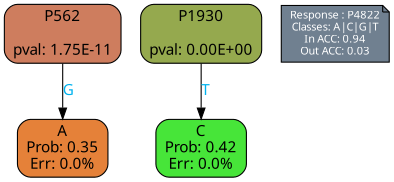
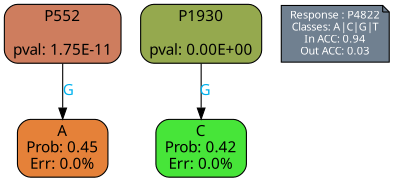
  digraph {
    fontname="Noto Sans"
    ranksep=equally
    splines=polylines
    node [color=black fontname="Noto Sans" shape=box style="filled, rounded"]
    edge [fontcolor=deepskyblue2 fontname="Noto Sans"]
-   n1 [fillcolor="#e58139" label="A\nProb: 0.35\nErr: 0.0%"]
+   n1 [fillcolor="#e58139" label="A\nProb: 0.45\nErr: 0.0%"]
    n2 [fillcolor="#47e539" label="C\nProb: 0.42\nErr: 0.0%"]
    n3 [align=left fillcolor=slategray fontcolor=white fontsize=10 label="Response : P4822\nClasses: A|C|G|T\nIn ACC: 0.94\nOut ACC: 0.03\n" shape=note style=filled]
    n4 [fillcolor="#95a94e" label="P1930\n\npval: 0.00E+00"]
-   n5 [fillcolor="#ce7d5e" label="P562\n\npval: 1.75E-11"]
+   n5 [fillcolor="#ce7d5e" label="P552\n\npval: 1.75E-11"]
    subgraph sub_1 {
      rank=same
      n1
      n2
    }
    subgraph sub_2 {
      rank=same
      n3
      n4
    }
-   n4 -> n2 [label=T]
+   n4 -> n2 [label=G]
    n5 -> n1 [label=G]
  }
